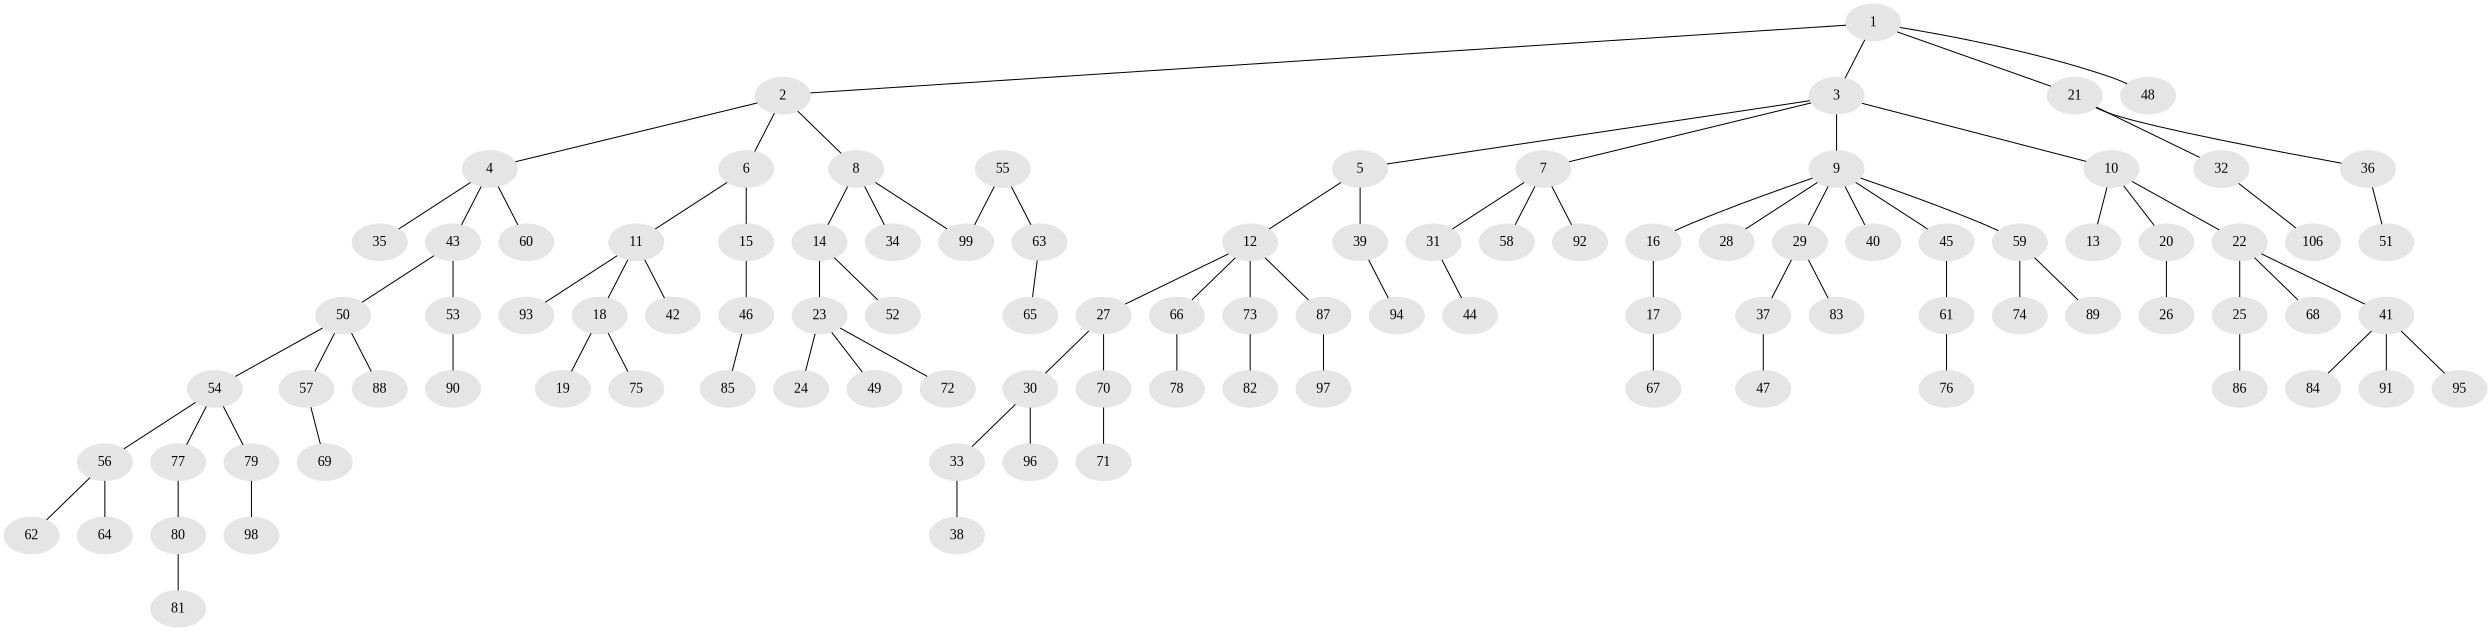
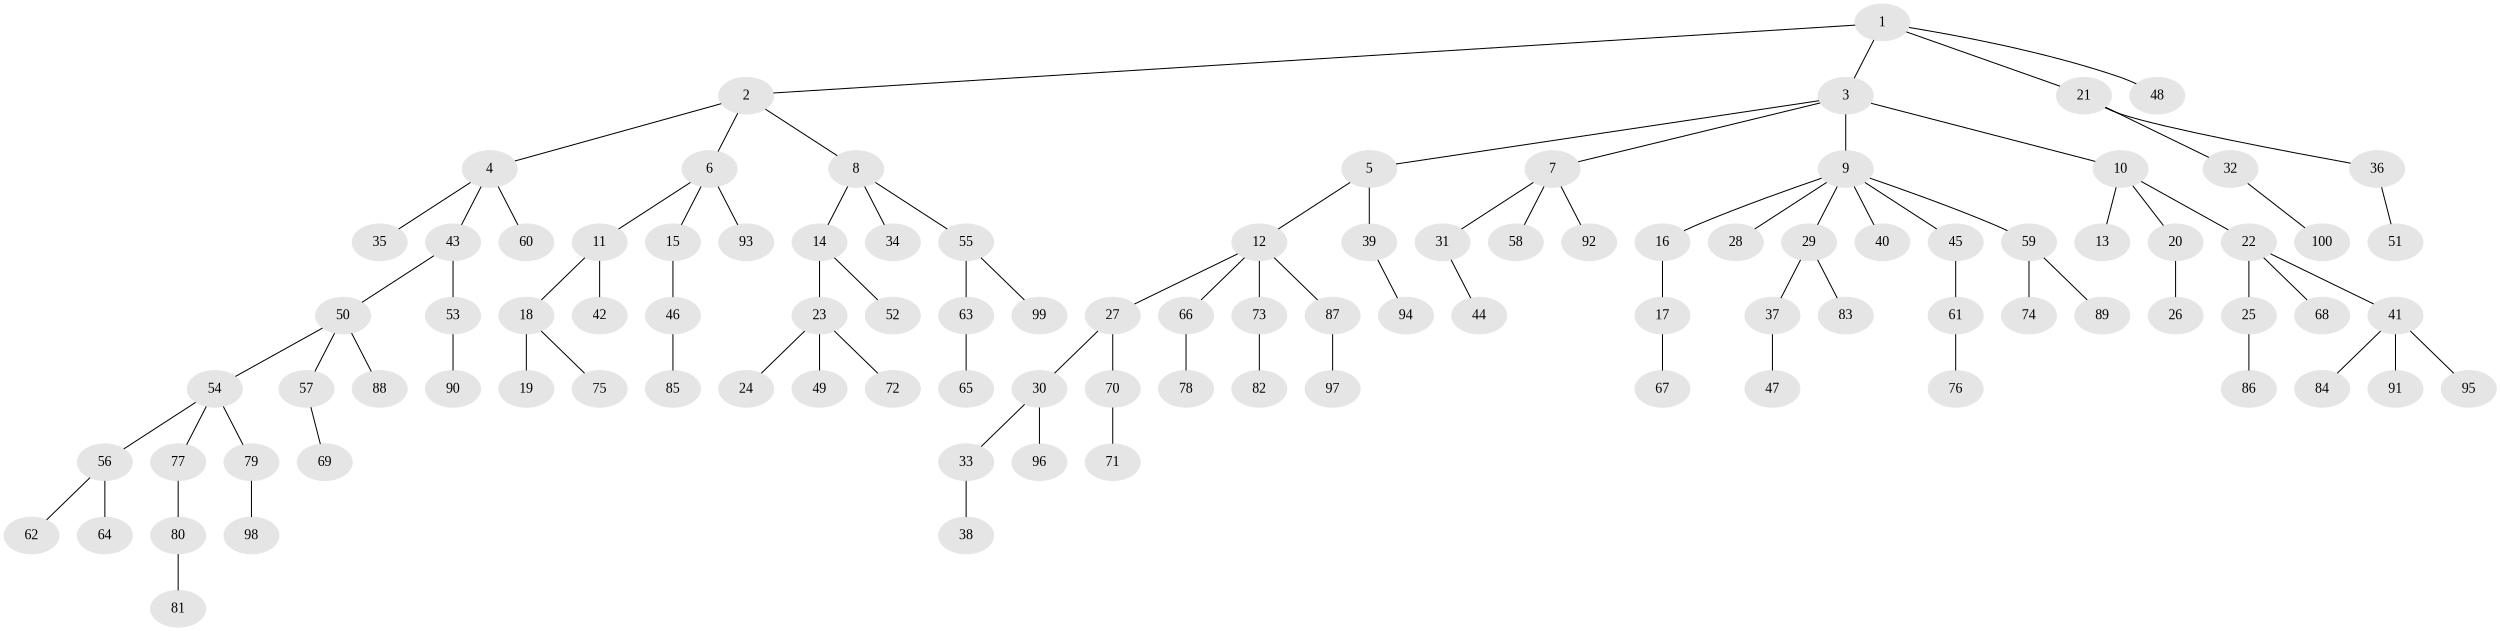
  graph {
    fontname="Liberation Serif"
    node [color=gray90 fontname="Liberation Serif" style=filled]
    edge [fontname="Liberation Serif"]
    1
    2
    3
    21
    48
    4
    6
    8
    5
    7
    9
    10
    32
    36
    35
    43
    60
    11
    15
    93
    14
    34
    55
    12
    39
    31
    58
    92
    16
    28
    29
    40
    45
    59
    13
    20
    22
    50
    53
    27
    66
    73
    87
    94
    18
    42
    46
    44
    23
    52
    63
    99
    17
    37
    83
    61
    74
    89
    26
    25
    68
    41
    19
    75
    30
    70
    78
    82
    97
    24
    49
    72
    85
    67
-   100 [label=106]
+   100
    51
    86
    33
    96
    71
    47
    38
    84
    91
    95
    54
    57
    88
    90
    76
    56
    77
    79
    69
    62
    64
    80
    98
    65
    81
    1 -- 2
    1 -- 3
    1 -- 21
    1 -- 48
    2 -- 4
    2 -- 6
    2 -- 8
    3 -- 5
    3 -- 7
    3 -- 9
    3 -- 10
    21 -- 32
    21 -- 36
    4 -- 35
    4 -- 43
    4 -- 60
    6 -- 11
    6 -- 15
-   11 -- 93
+   6 -- 93
    8 -- 14
    8 -- 34
-   8 -- 99
+   8 -- 55
    5 -- 12
    5 -- 39
    7 -- 31
    7 -- 58
    7 -- 92
    9 -- 16
    9 -- 28
    9 -- 29
    9 -- 40
    9 -- 45
    9 -- 59
    10 -- 13
    10 -- 20
    10 -- 22
    32 -- 100
    36 -- 51
    43 -- 50
    43 -- 53
    11 -- 18
    11 -- 42
    15 -- 46
    14 -- 23
    14 -- 52
    55 -- 63
    55 -- 99
    12 -- 27
    12 -- 66
    12 -- 73
    12 -- 87
    39 -- 94
    31 -- 44
    16 -- 17
    29 -- 37
    29 -- 83
    45 -- 61
    59 -- 74
    59 -- 89
    20 -- 26
    22 -- 25
    22 -- 68
    22 -- 41
    50 -- 54
    50 -- 57
    50 -- 88
    53 -- 90
    27 -- 30
    27 -- 70
    66 -- 78
    73 -- 82
    87 -- 97
    18 -- 19
    18 -- 75
    46 -- 85
    23 -- 24
    23 -- 49
    23 -- 72
    63 -- 65
    17 -- 67
    37 -- 47
    61 -- 76
    25 -- 86
    41 -- 84
    41 -- 91
    41 -- 95
    30 -- 33
    30 -- 96
    70 -- 71
    33 -- 38
    54 -- 56
    54 -- 77
    54 -- 79
    57 -- 69
    56 -- 62
    56 -- 64
    77 -- 80
    79 -- 98
    80 -- 81
  }
